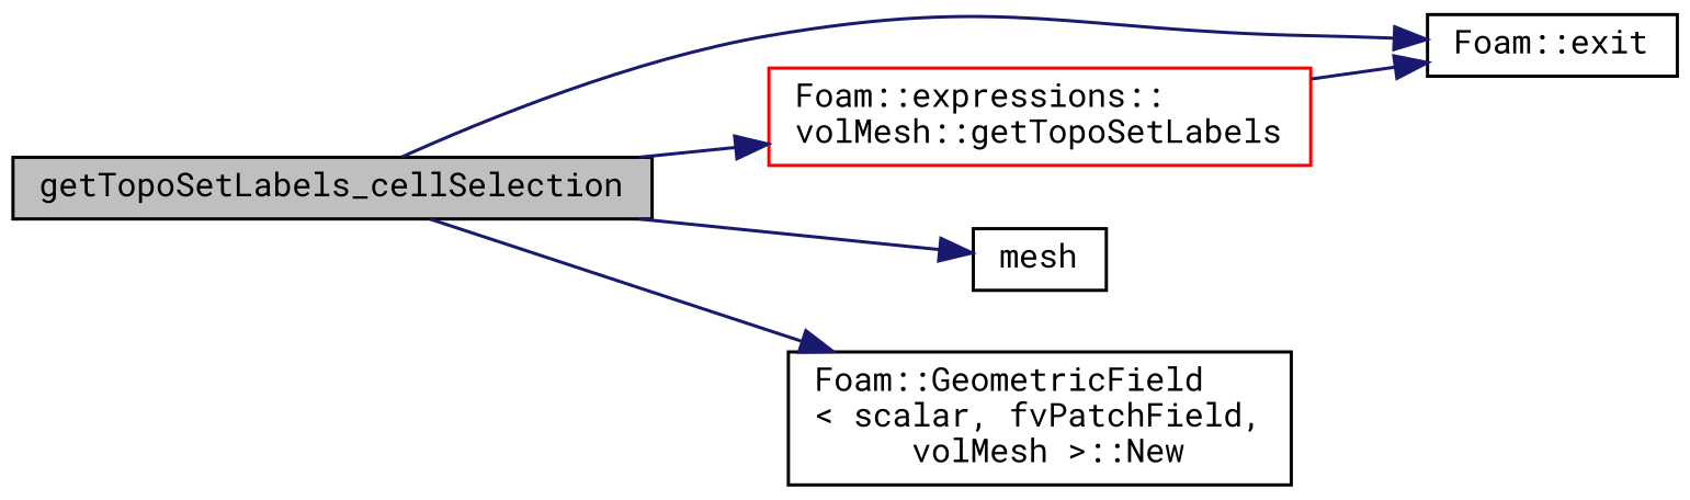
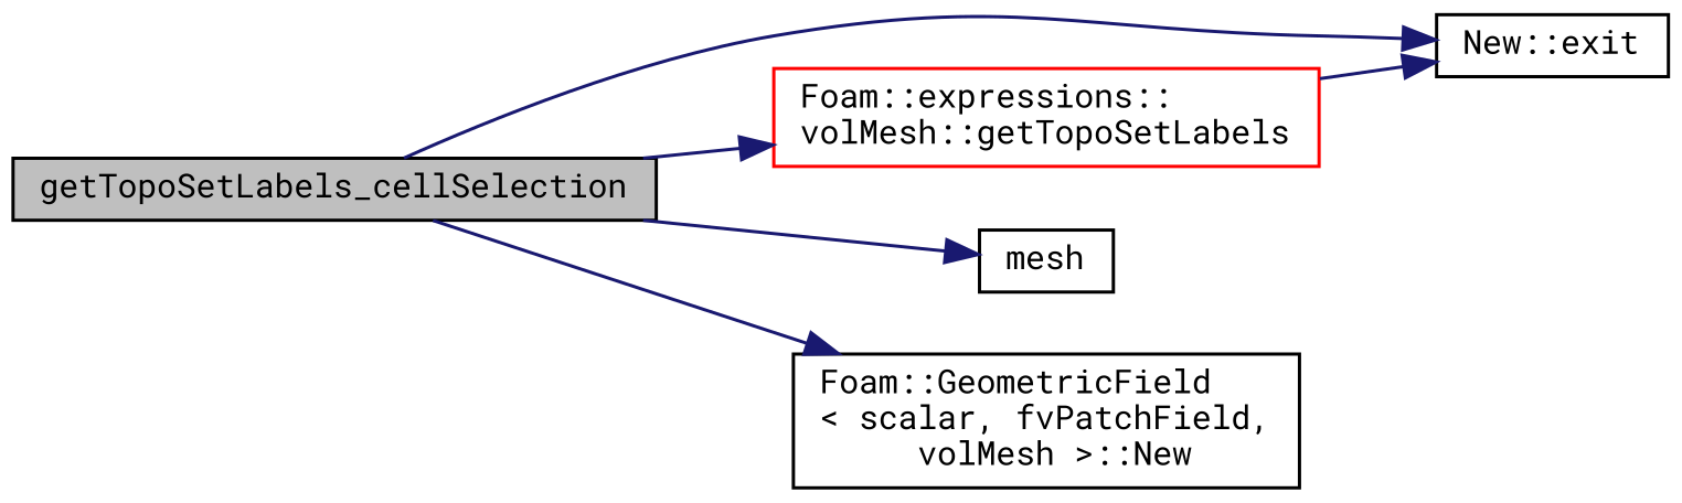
  digraph {
    fontname="Roboto Mono"
    rankdir=LR
    node [color=black fontname="Roboto Mono" fontsize=10 shape=record]
    edge [color=midnightblue fontname="Roboto Mono" fontsize=10 labelfontname=Helvetica labelfontsize=10 style=solid]
    n1 [fillcolor=grey75 fontcolor=black height=0.2 label=getTopoSetLabels_cellSelection style=filled width=0.4]
-   n2 [height=0.2 label="Foam::exit" width=0.4]
+   n2 [height=0.2 label="New::exit" width=0.4]
    n3 [color=red height=0.2 label="Foam::expressions::\lvolMesh::getTopoSetLabels" width=0.4]
    n4 [height=0.2 label=mesh width=0.4]
    n5 [height=0.2 label="Foam::GeometricField\l\< scalar, fvPatchField,\l volMesh \>::New" width=0.4]
    n1 -> n2
    n1 -> n3
    n1 -> n4
    n1 -> n5
    n3 -> n2
  }
